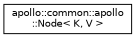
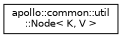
  digraph {
    rankdir=LR
    fontname="DejaVu Sans"
-   n1 [color=black fillcolor=white fontname="DejaVu Sans" fontsize=10 height=0.2 label="apollo::common::apollo\l::Node\< K, V \>" shape=record style=filled width=0.4]
+   n1 [color=black fillcolor=white fontname="DejaVu Sans" fontsize=10 height=0.2 label="apollo::common::util\l::Node\< K, V \>" shape=record style=filled width=0.4]
  }
